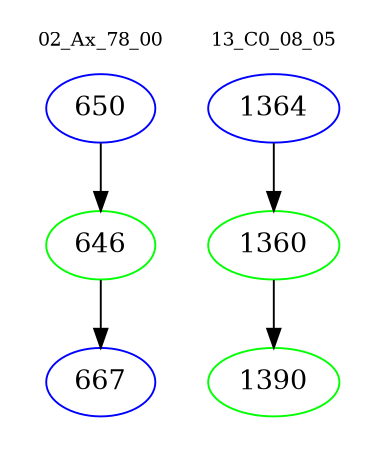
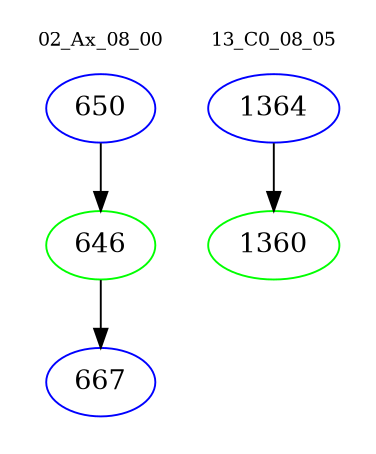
  digraph {
    node [color=blue]
    edge [color=black]
    n1 [label=650]
    n2 [color=green label=646]
    n3 [label=667]
    n4 [label=1364]
    n5 [color=green label=1360]
-   n6 [color=green label=1390]
    subgraph cluster_1 {
      color=white
      fontsize=10
-     label="02_Ax_78_00"
+     label="02_Ax_08_00"
      n1
      n2
      n3
    }
    subgraph cluster_2 {
      color=white
      fontsize=10
      label="13_C0_08_05"
      n4
      n5
-     n6
    }
    n1 -> n2
    n2 -> n3
    n4 -> n5
-   n5 -> n6
  }
